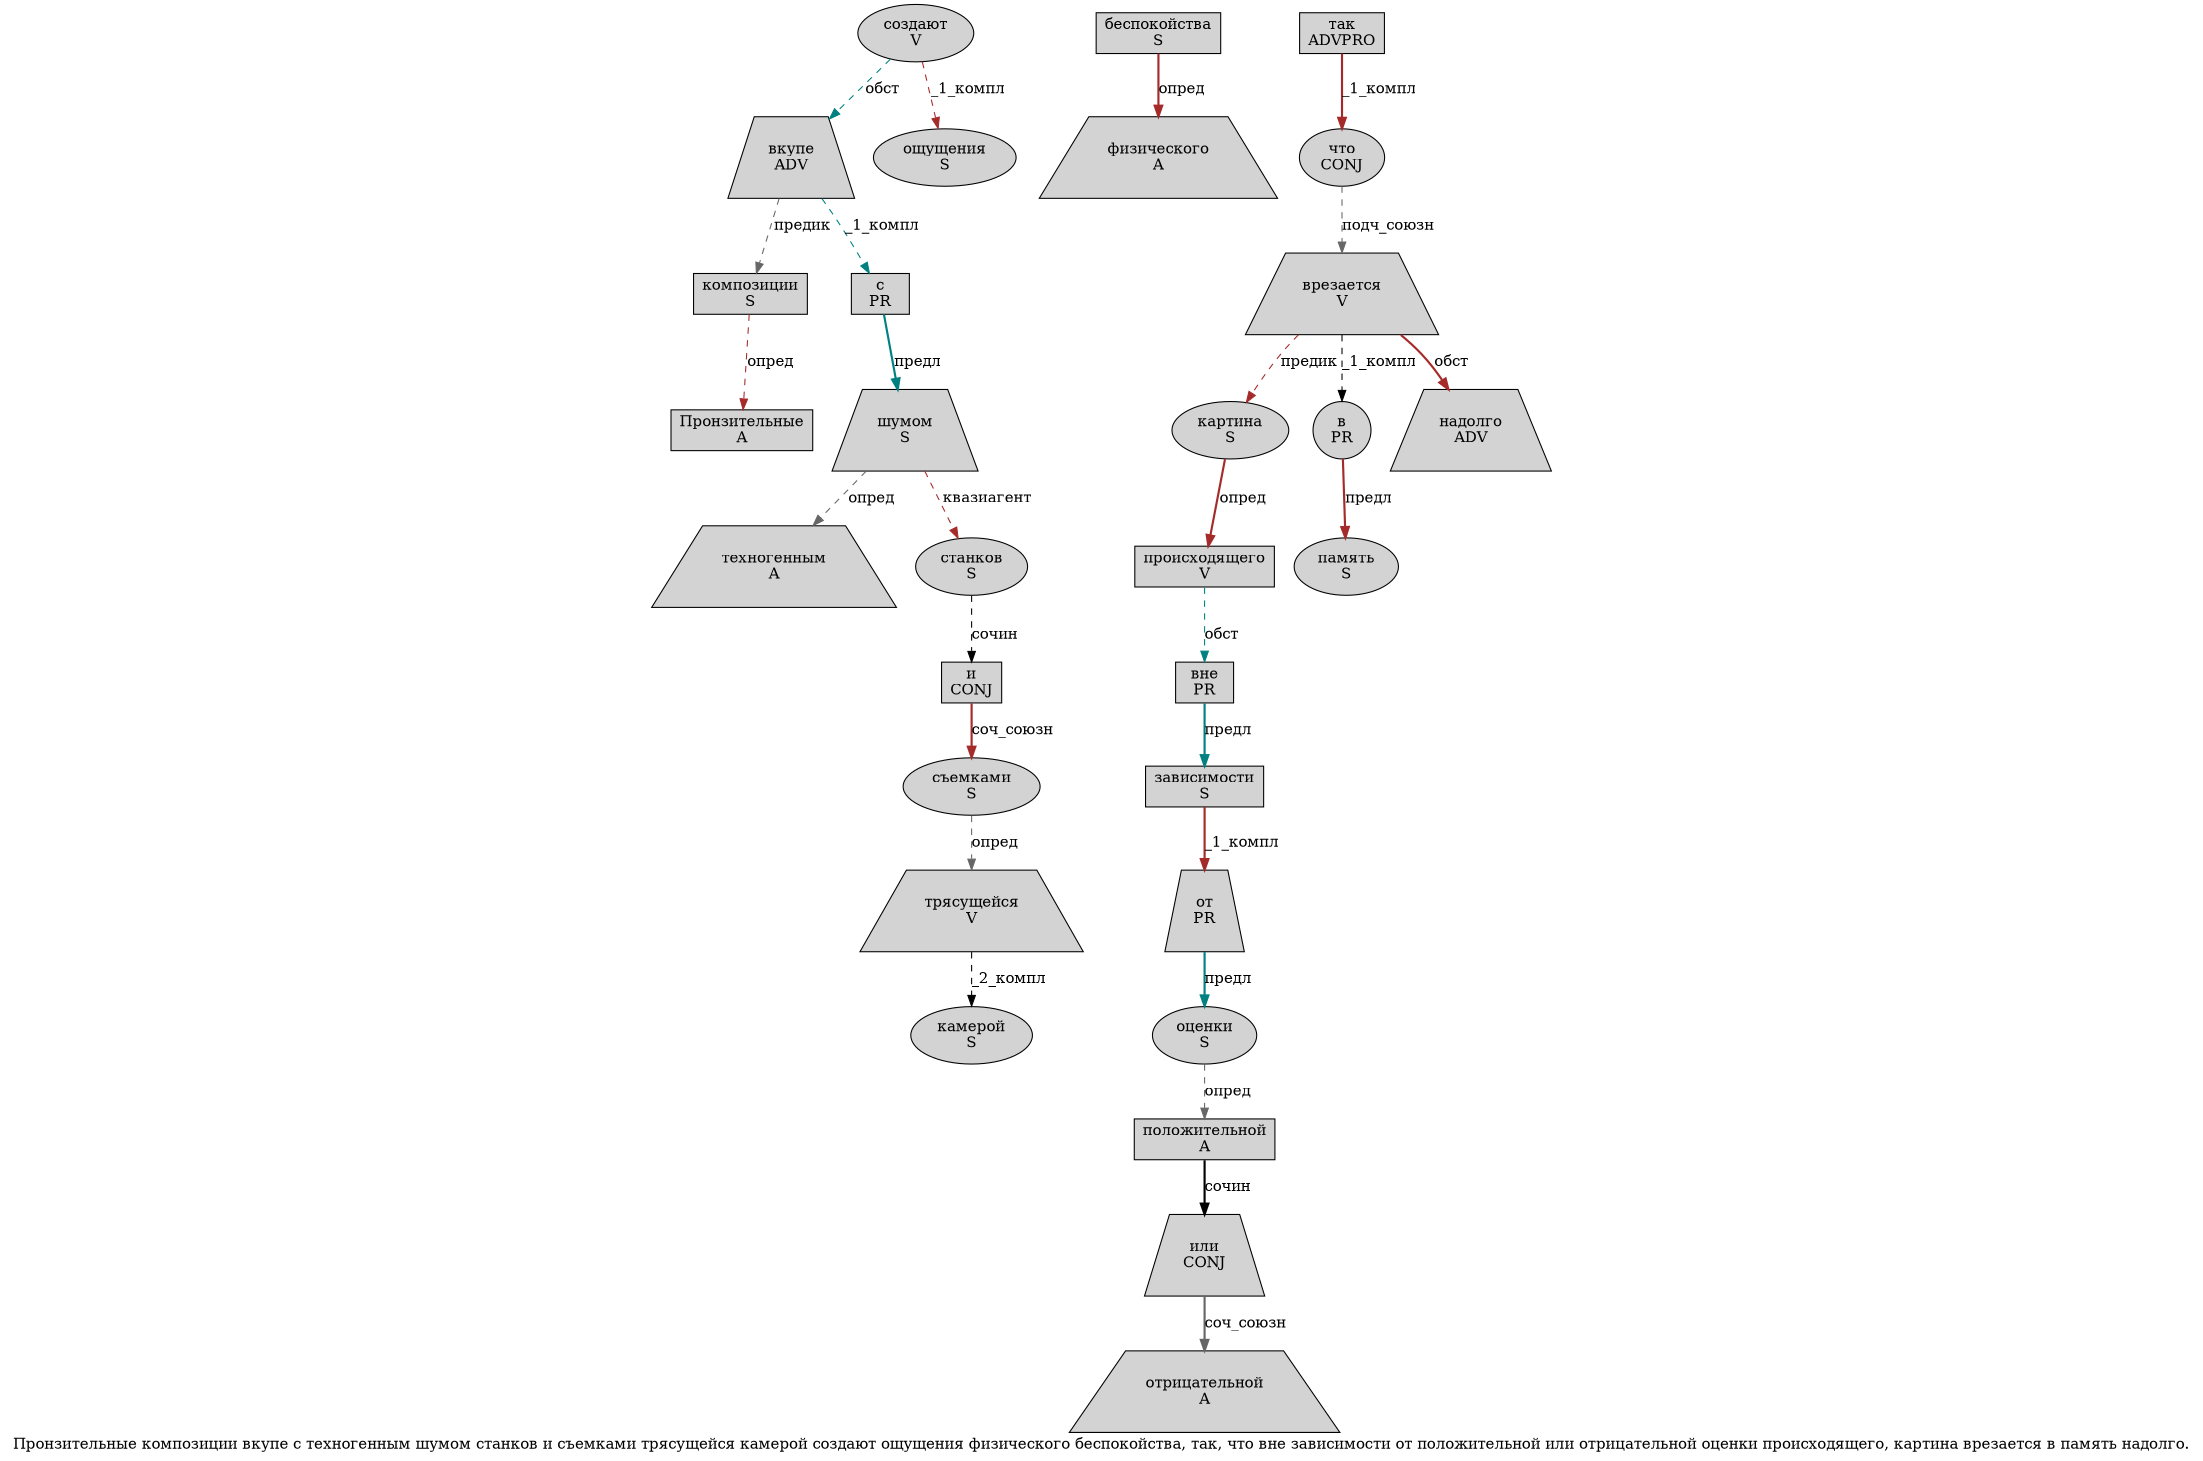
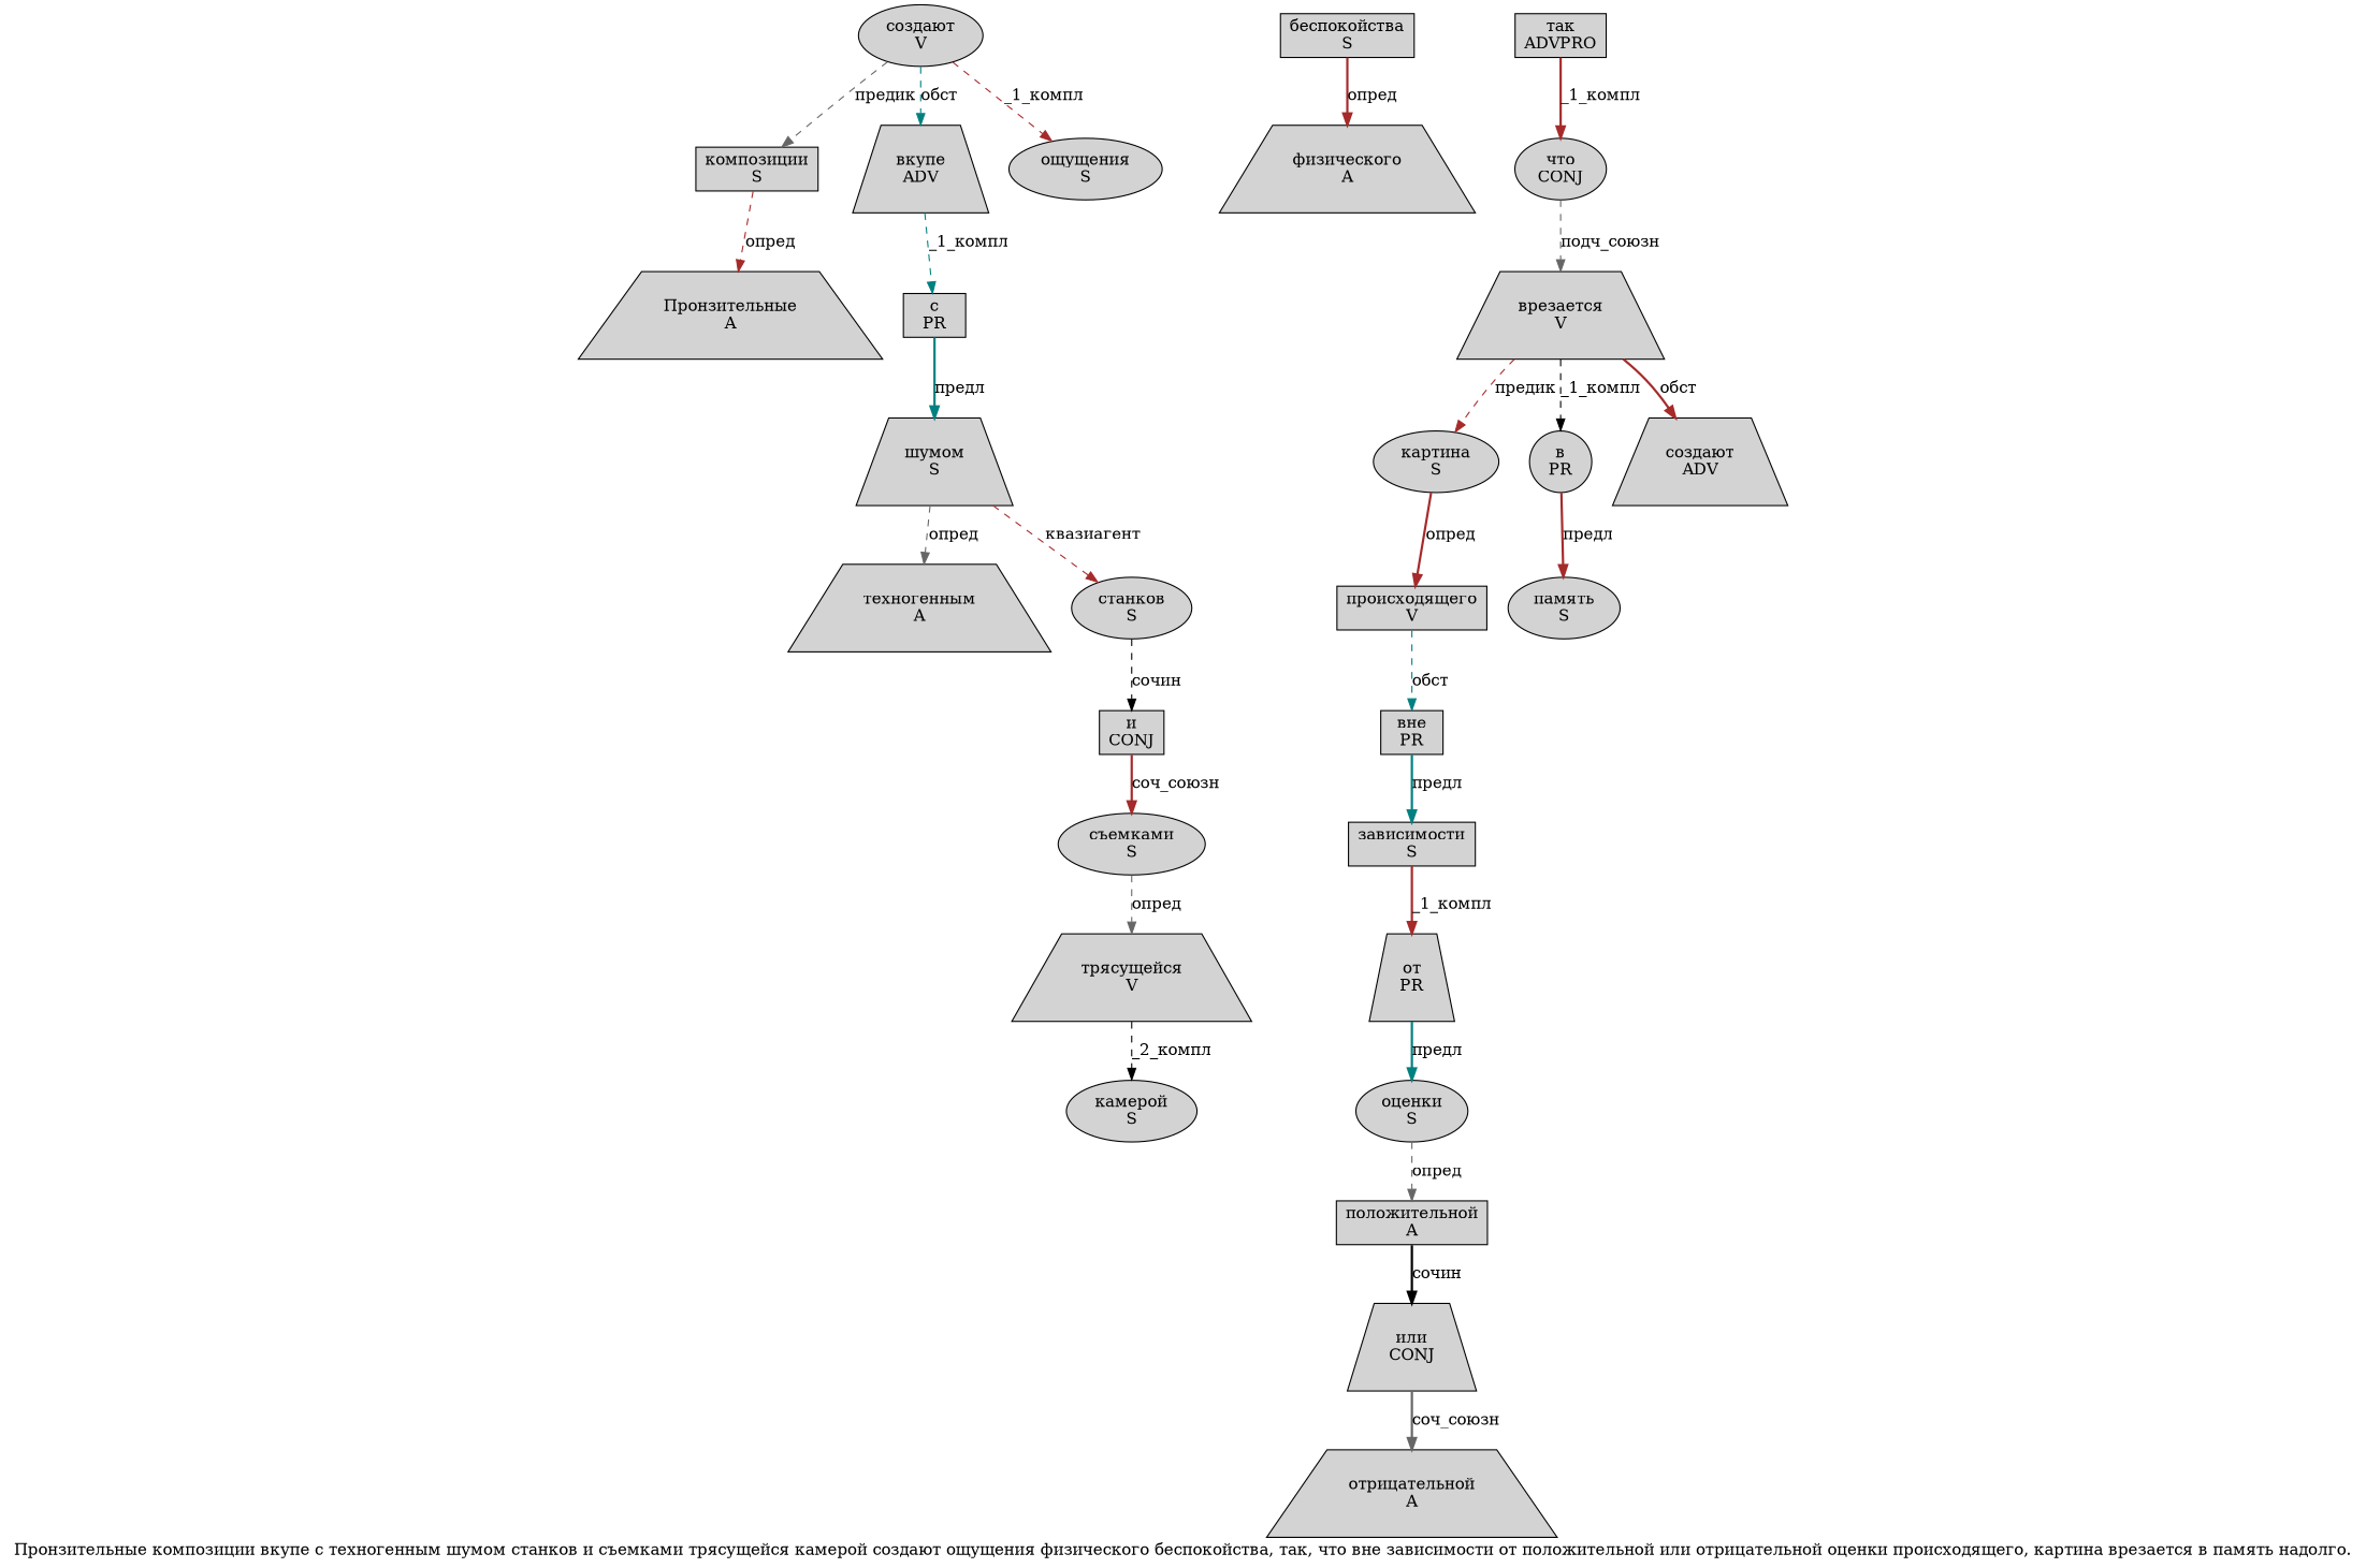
  digraph {
    label="Пронзительные композиции вкупе с техногенным шумом станков и съемками трясущейся камерой создают ощущения физического беспокойства, так, что вне зависимости от положительной или отрицательной оценки происходящего, картина врезается в память надолго."
    node [fillcolor=lightgray penwidth=1 shape=trapezium style=filled]
    edge [color=brown style=dashed]
-   n1 [label="Пронзительные\nA" shape=box]
+   n1 [label="Пронзительные\nA"]
    n2 [label="композиции\nS" shape=box]
    n3 [label="вкупе\nADV"]
    n4 [label="с\nPR" shape=box]
    n5 [label="шумом\nS"]
    n6 [label="техногенным\nA"]
    n7 [label="станков\nS" shape=ellipse]
    n8 [label="и\nCONJ" shape=box]
    n9 [label="съемками\nS" shape=ellipse]
    n10 [label="трясущейся\nV"]
    n11 [label="камерой\nS" shape=ellipse]
    n12 [label="создают\nV" shape=ellipse]
    n13 [label="ощущения\nS" shape=ellipse]
    n14 [label="физического\nA"]
    n15 [label="беспокойства\nS" shape=box]
    n16 [label="так\nADVPRO" shape=box]
    n17 [label="что\nCONJ" shape=ellipse]
    n18 [label="врезается\nV"]
    n19 [label="картина\nS" shape=ellipse]
    n20 [label="в\nPR" shape=ellipse]
-   n21 [label="надолго\nADV"]
+   n21 [label="создают\nADV"]
    n22 [label="вне\nPR" shape=box]
    n23 [label="зависимости\nS" shape=box]
    n24 [label="от\nPR"]
    n25 [label="оценки\nS" shape=ellipse]
    n26 [label="положительной\nA" shape=box]
    n27 [label="или\nCONJ"]
    n28 [label="отрицательной\nA"]
    n29 [label="происходящего\nV" shape=box]
    n30 [label="память\nS" shape=ellipse]
    n2 -> n1 [label="опред"]
    n3 -> n4 [color=teal label="_1_компл"]
    n4 -> n5 [color=teal label="предл" style=bold]
    n5 -> n6 [color=gray40 label="опред"]
    n5 -> n7 [label="квазиагент"]
    n7 -> n8 [color=black label="сочин"]
    n8 -> n9 [label="соч_союзн" style=bold]
    n9 -> n10 [color=gray40 label="опред"]
    n10 -> n11 [color=black label="_2_компл"]
-   n3 -> n2 [color=gray40 label="предик"]
+   n12 -> n2 [color=gray40 label="предик"]
    n12 -> n3 [color=teal label="обст"]
    n12 -> n13 [label="_1_компл"]
    n15 -> n14 [label="опред" style=bold]
    n16 -> n17 [label="_1_компл" style=bold]
    n17 -> n18 [color=gray40 label="подч_союзн"]
    n18 -> n19 [label="предик"]
    n18 -> n20 [color=black label="_1_компл"]
    n18 -> n21 [label="обст" style=bold]
    n19 -> n29 [label="опред" style=bold]
    n20 -> n30 [label="предл" style=bold]
    n22 -> n23 [color=teal label="предл" style=bold]
    n23 -> n24 [label="_1_компл" style=bold]
    n24 -> n25 [color=teal label="предл" style=bold]
    n25 -> n26 [color=gray40 label="опред"]
    n26 -> n27 [color=black label="сочин" style=bold]
    n27 -> n28 [color=gray40 label="соч_союзн" style=bold]
    n29 -> n22 [color=teal label="обст"]
  }
